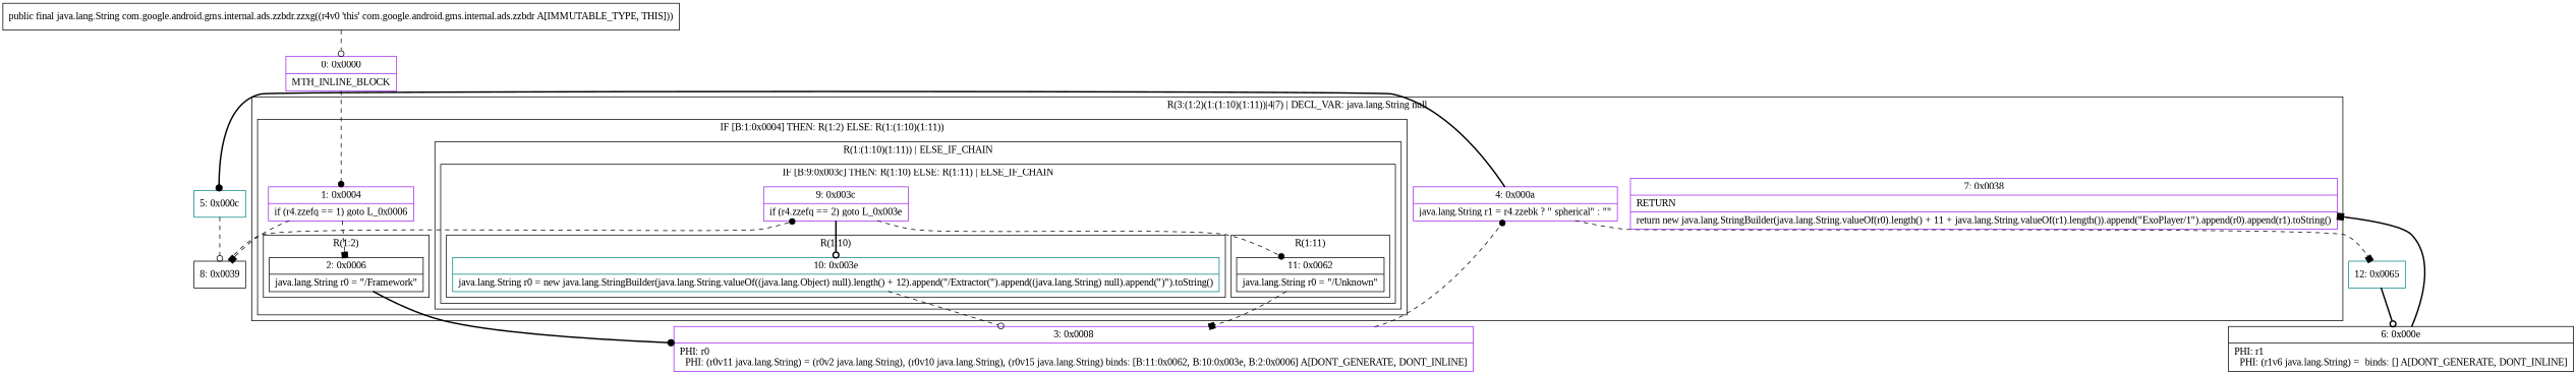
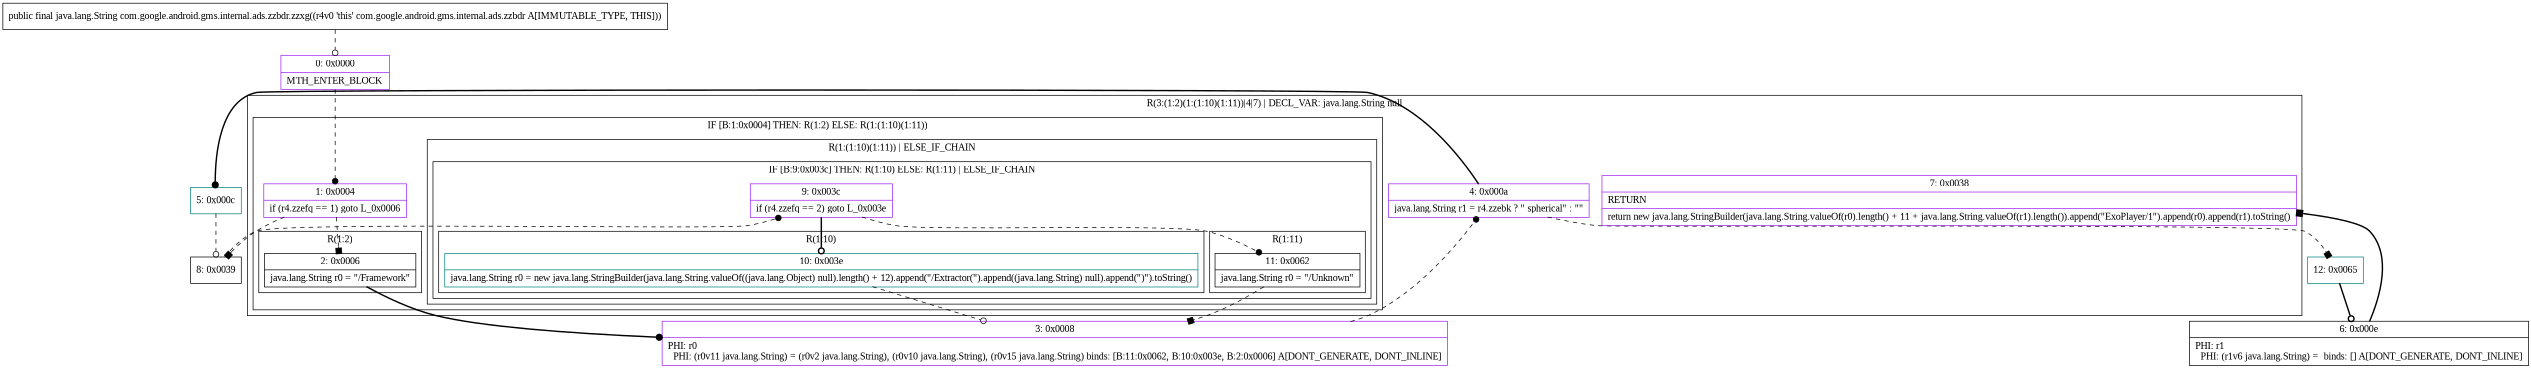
  digraph {
    fontname="Liberation Serif"
    node [color=purple fontname="Liberation Serif" shape=record]
    edge [arrowhead=dot fontname="Liberation Serif" style=dashed]
    n1 [color=black label="{2\:\ 0x0006|java.lang.String r0 = \"\/Framework\"\l}"]
    n2 [color=teal label="{10\:\ 0x003e|java.lang.String r0 = new java.lang.StringBuilder(java.lang.String.valueOf((java.lang.Object) null).length() + 12).append(\"\/Extractor(\").append((java.lang.String) null).append(\")\").toString()\l}"]
    n3 [color=black label="{11\:\ 0x0062|java.lang.String r0 = \"\/Unknown\"\l}"]
    n4 [label="{9\:\ 0x003c|if (r4.zzefq == 2) goto L_0x003e\l}"]
    n5 [label="{1\:\ 0x0004|if (r4.zzefq == 1) goto L_0x0006\l}"]
    n6 [label="{4\:\ 0x000a|java.lang.String r1 = r4.zzebk ? \" spherical\" : \"\"\l}"]
    n7 [label="{7\:\ 0x0038|RETURN\l|return new java.lang.StringBuilder(java.lang.String.valueOf(r0).length() + 11 + java.lang.String.valueOf(r1).length()).append(\"ExoPlayer\/1\").append(r0).append(r1).toString()\l}"]
    n8 [label="{3\:\ 0x0008|PHI: r0 \l  PHI: (r0v11 java.lang.String) = (r0v2 java.lang.String), (r0v10 java.lang.String), (r0v15 java.lang.String) binds: [B:11:0x0062, B:10:0x003e, B:2:0x0006] A[DONT_GENERATE, DONT_INLINE]\l}"]
    n9 [color=black label="{8\:\ 0x0039}"]
    n10 [color=teal label="{5\:\ 0x000c}"]
    n11 [color=teal label="{12\:\ 0x0065}"]
    n12 [color=black label="{6\:\ 0x000e|PHI: r1 \l  PHI: (r1v6 java.lang.String) =  binds: [] A[DONT_GENERATE, DONT_INLINE]\l}"]
-   n13 [label="{0\:\ 0x0000|MTH_INLINE_BLOCK\l}"]
+   n13 [label="{0\:\ 0x0000|MTH_ENTER_BLOCK\l}"]
    n14 [color=black label="{public final java.lang.String com.google.android.gms.internal.ads.zzbdr.zzxg((r4v0 'this' com.google.android.gms.internal.ads.zzbdr A[IMMUTABLE_TYPE, THIS])) }"]
    subgraph cluster_1 {
      label="R(3:(1:2)(1:(1:10)(1:11))|4|7) | DECL_VAR: java.lang.String null\l"
      n6
      n7
      subgraph cluster_2 {
        label="IF [B:1:0x0004] THEN: R(1:2) ELSE: R(1:(1:10)(1:11))"
        n5
        subgraph cluster_3 {
          label="R(1:2)"
          n1
        }
        subgraph cluster_4 {
          label="R(1:(1:10)(1:11)) | ELSE_IF_CHAIN\l"
          subgraph cluster_5 {
            label="IF [B:9:0x003c] THEN: R(1:10) ELSE: R(1:11) | ELSE_IF_CHAIN\l"
            n4
            subgraph cluster_6 {
              label="R(1:10)"
              n2
            }
            subgraph cluster_7 {
              label="R(1:11)"
              n3
            }
          }
        }
      }
    }
    n1 -> n8 [style=bold]
    n2 -> n8 [arrowhead=odot]
    n3 -> n8 [arrowhead=box]
    n4 -> n2 [arrowhead=odot style=bold]
    n4 -> n3
    n5 -> n1 [arrowhead=box]
    n5 -> n9 [arrowhead=box]
    n6 -> n10 [style=bold]
    n6 -> n11 [arrowhead=box]
    n8 -> n6
    n9 -> n4
    n10 -> n9 [arrowhead=odot]
    n11 -> n12 [arrowhead=odot style=bold]
    n12 -> n7 [arrowhead=box style=bold]
    n13 -> n5
    n14 -> n13 [arrowhead=odot]
  }
